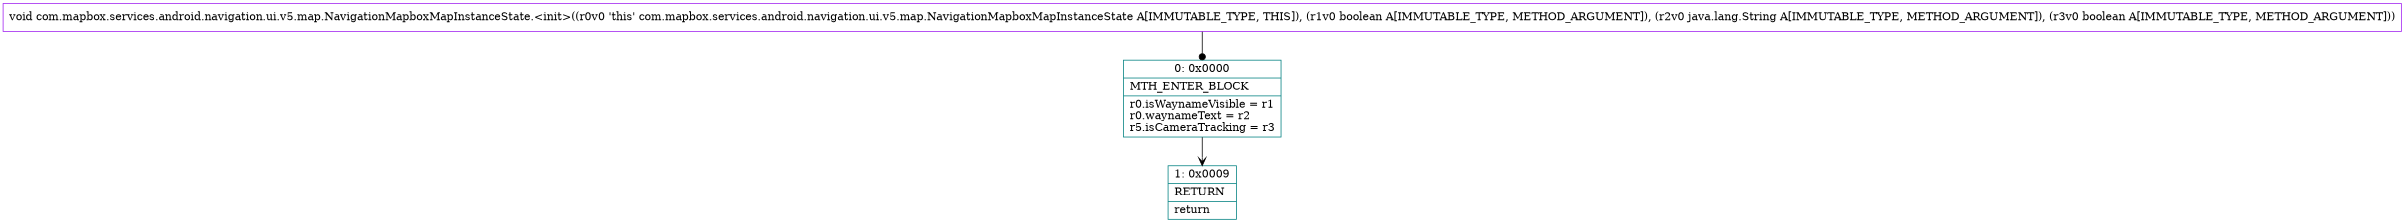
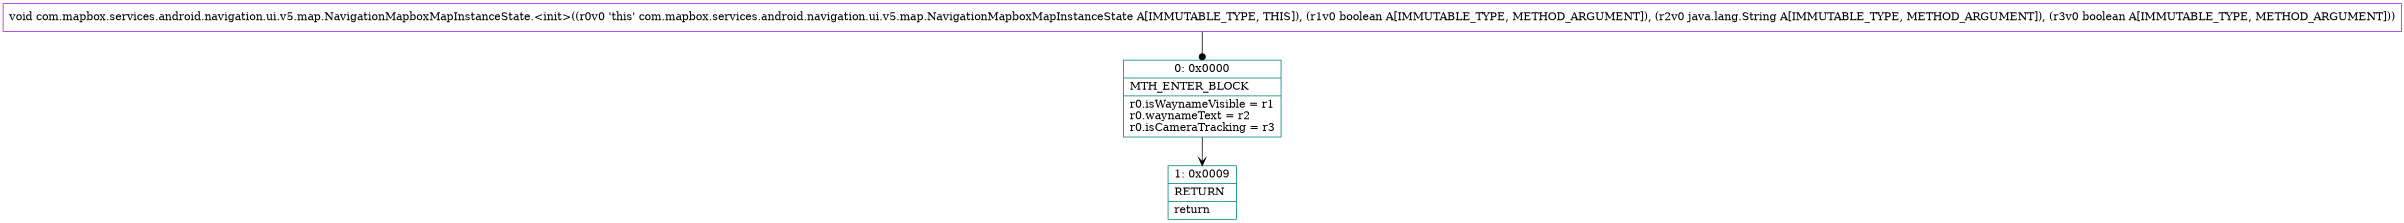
  digraph {
    node [shape=record color=teal]
-   n1 [label="{0\:\ 0x0000|MTH_ENTER_BLOCK\l|r0.isWaynameVisible = r1\lr0.waynameText = r2\lr5.isCameraTracking = r3\l}"]
+   n1 [label="{0\:\ 0x0000|MTH_ENTER_BLOCK\l|r0.isWaynameVisible = r1\lr0.waynameText = r2\lr0.isCameraTracking = r3\l}"]
    n2 [label="{1\:\ 0x0009|RETURN\l|return\l}"]
    n3 [label="{void com.mapbox.services.android.navigation.ui.v5.map.NavigationMapboxMapInstanceState.\<init\>((r0v0 'this' com.mapbox.services.android.navigation.ui.v5.map.NavigationMapboxMapInstanceState A[IMMUTABLE_TYPE, THIS]), (r1v0 boolean A[IMMUTABLE_TYPE, METHOD_ARGUMENT]), (r2v0 java.lang.String A[IMMUTABLE_TYPE, METHOD_ARGUMENT]), (r3v0 boolean A[IMMUTABLE_TYPE, METHOD_ARGUMENT])) }" color=purple]
    n1 -> n2 [arrowhead=vee]
    n3 -> n1 [arrowhead=dot]
  }
